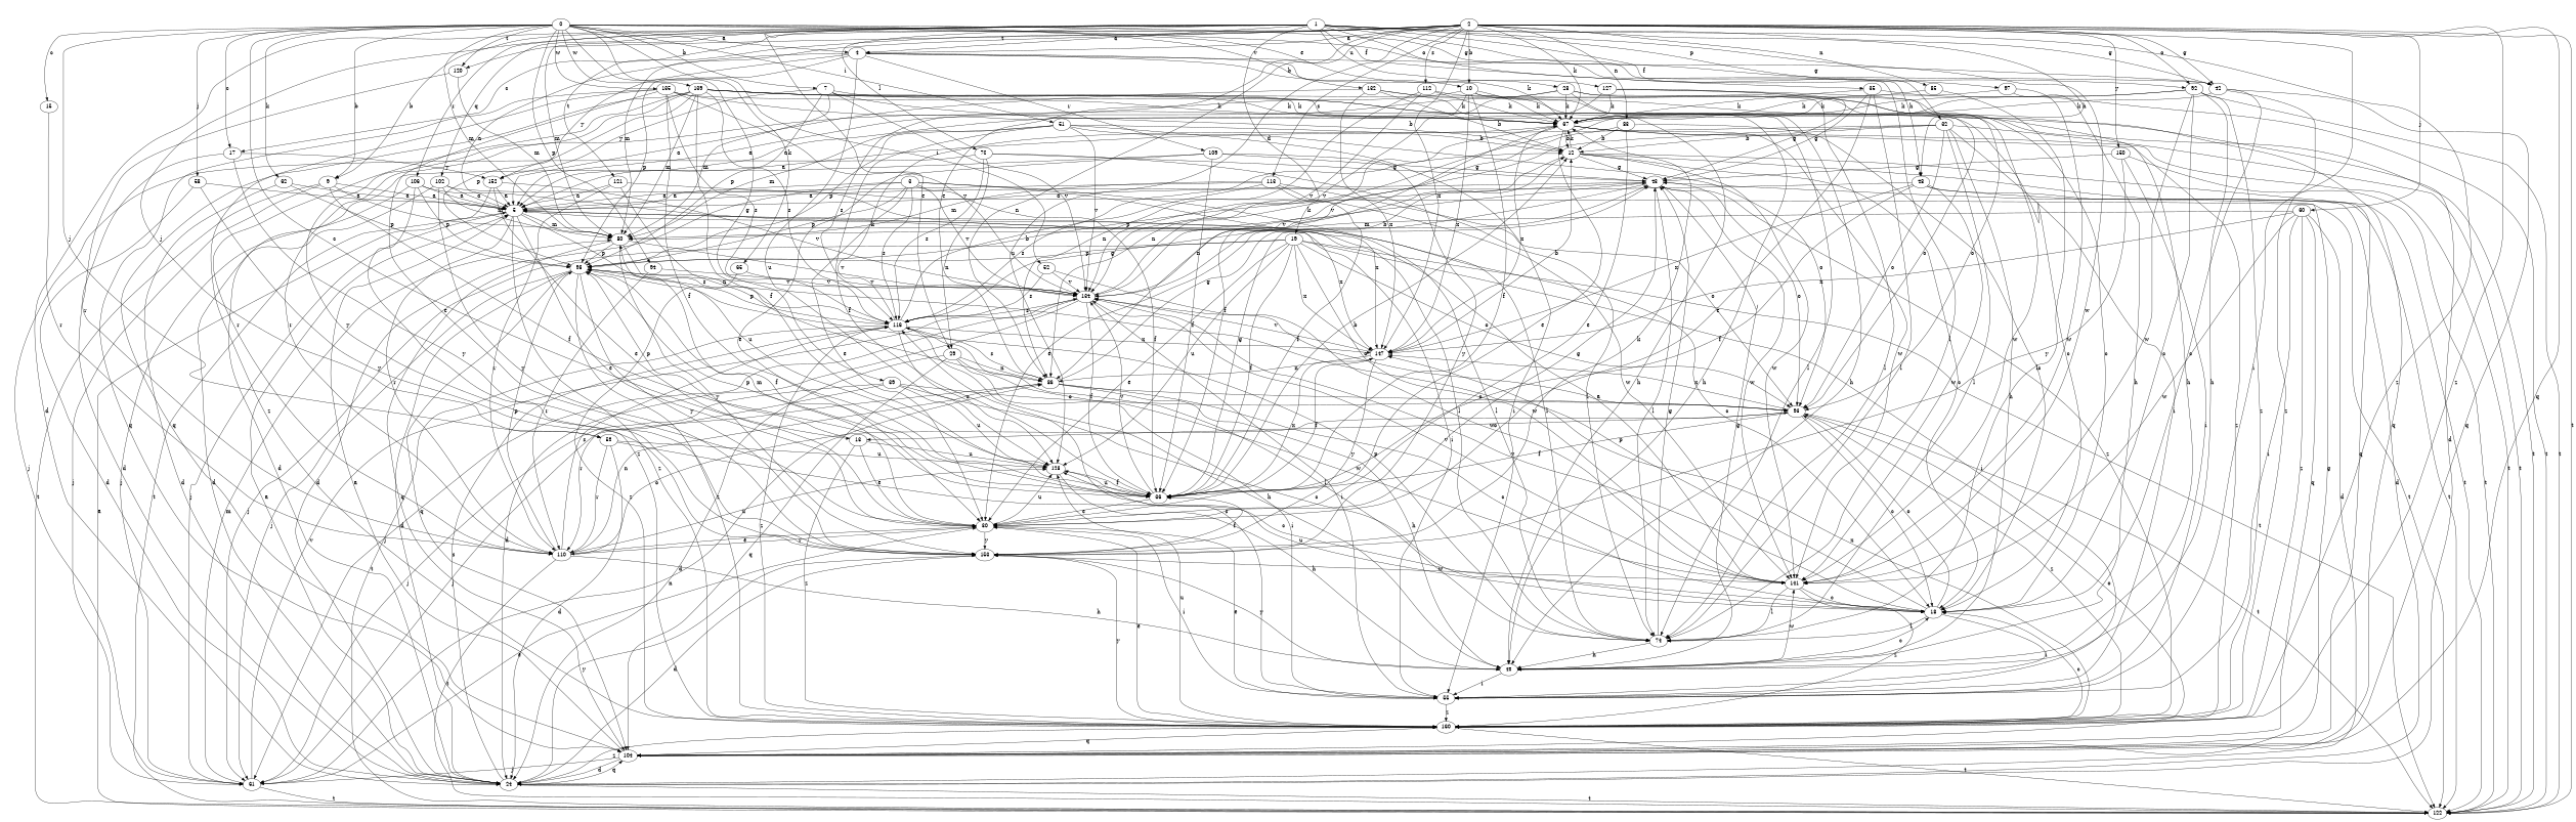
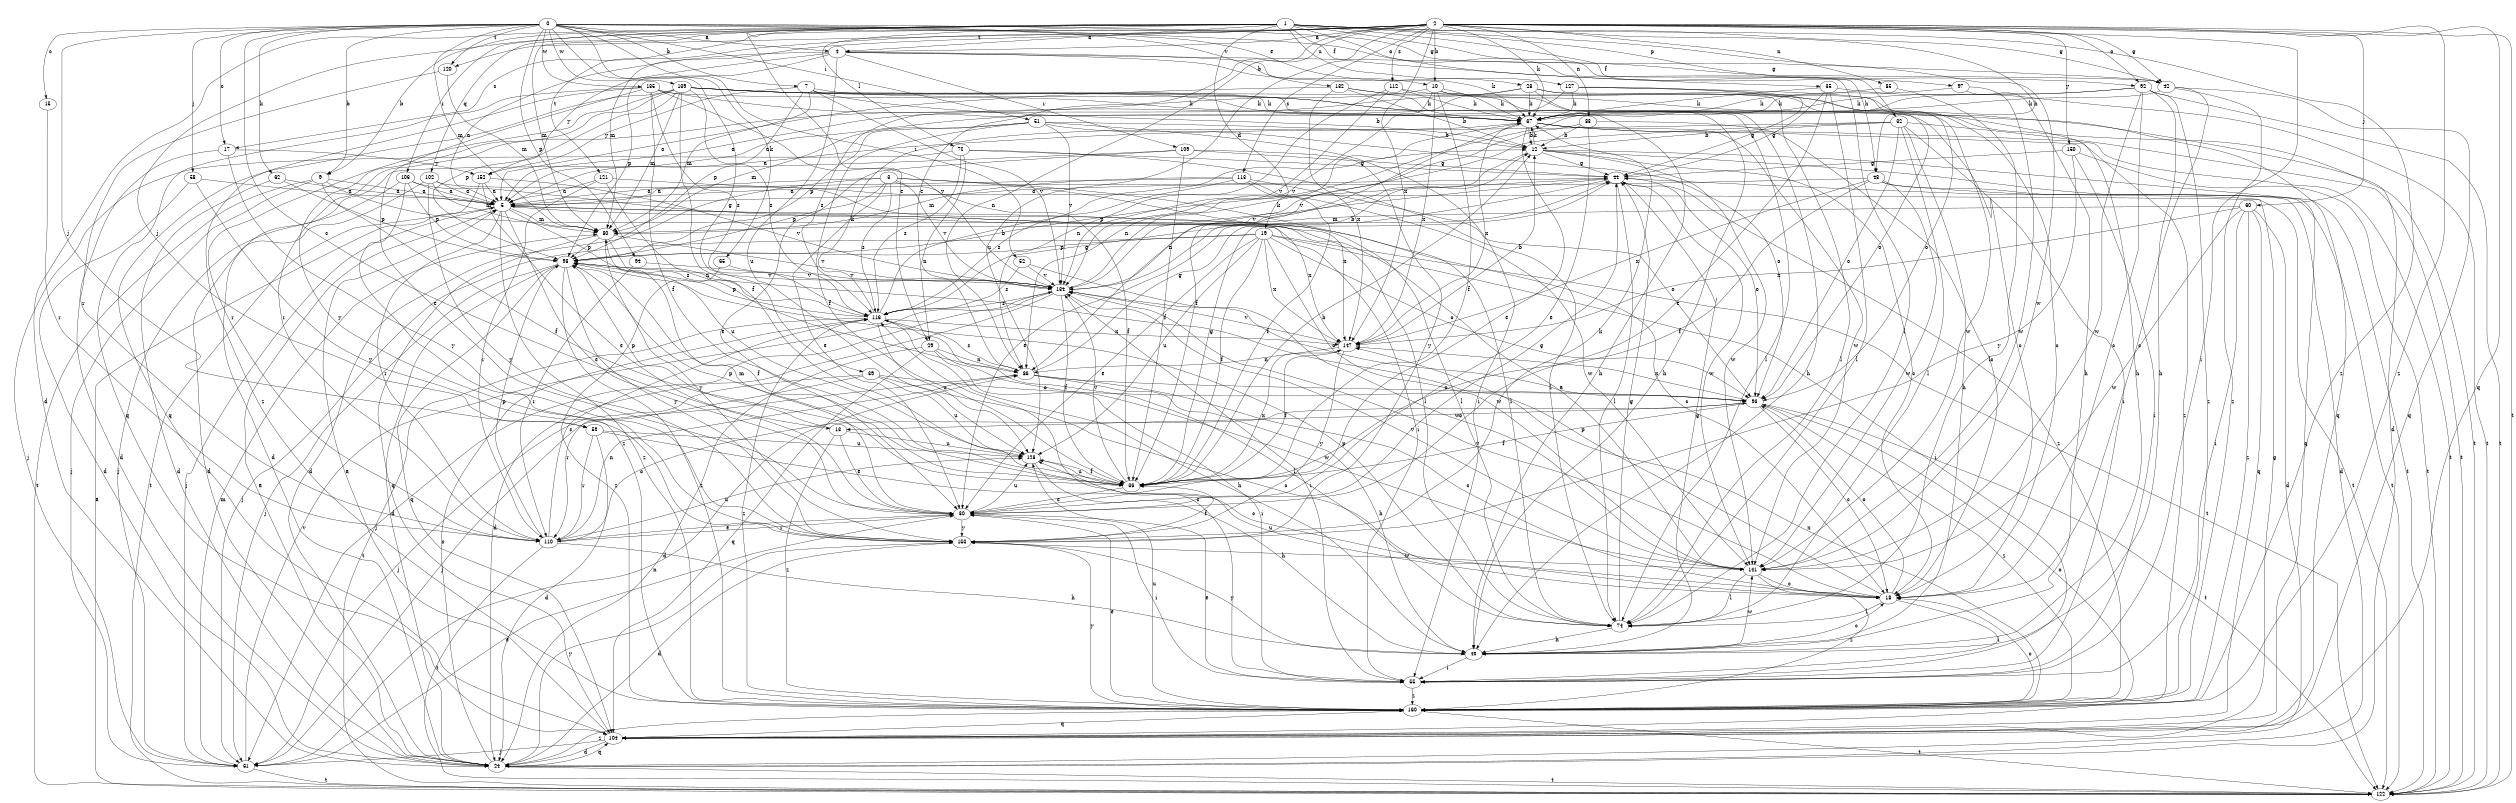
  strict digraph {
    0
    4
    7
    9
    13
    15
    17
    28
    39
    42
    51
    52
    58
    59
    62
    65
    80
    92
    94
    120
    132
    135
    139
    10
    67
    128
    5
    98
    109
    152
    134
    12
    93
    55
    122
    36
    61
    160
    30
    110
    24
    153
    74
    116
    49
    18
    104
    141
    86
    147
    1
    19
    29
    32
    35
    48
    70
    97
    102
    106
    127
-   43
+   43 [label=44]
    2
    60
    83
    85
    112
    113
    121
    150
    3
    0 -> 4 [label=a]
    0 -> 7 [label=b]
    0 -> 9 [label=b]
    0 -> 13 [label=c]
    0 -> 15 [label=c]
    0 -> 17 [label=c]
    0 -> 28 [label=e]
    0 -> 39 [label=g]
    0 -> 42 [label=g]
    0 -> 51 [label=i]
    0 -> 52 [label=i]
    0 -> 58 [label=j]
    0 -> 59 [label=j]
    0 -> 62 [label=k]
    0 -> 65 [label=k]
    0 -> 80 [label=m]
    0 -> 92 [label=o]
    0 -> 94 [label=p]
    0 -> 120 [label=t]
    0 -> 132 [label=v]
    0 -> 135 [label=w]
    0 -> 139 [label=w]
    4 -> 42 [label=g]
    4 -> 10 [label=b]
    4 -> 67 [label=k]
    4 -> 128 [label=u]
    4 -> 5 [label=a]
    4 -> 98 [label=p]
    4 -> 109 [label=r]
    4 -> 152 [label=y]
    7 -> 80 [label=m]
    7 -> 67 [label=k]
    7 -> 98 [label=p]
    7 -> 152 [label=y]
    7 -> 134 [label=v]
    7 -> 12 [label=b]
    7 -> 93 [label=o]
    9 -> 5 [label=a]
    9 -> 55 [label=i]
    9 -> 122 [label=t]
    9 -> 36 [label=f]
    9 -> 61 [label=j]
    13 -> 128 [label=u]
    13 -> 98 [label=p]
    13 -> 160 [label=z]
    13 -> 30 [label=e]
    15 -> 110 [label=r]
    17 -> 152 [label=y]
    17 -> 24 [label=d]
    17 -> 153 [label=y]
    28 -> 67 [label=k]
    28 -> 5 [label=a]
    28 -> 93 [label=o]
    28 -> 74 [label=l]
    28 -> 116 [label=s]
    28 -> 49 [label=h]
    39 -> 128 [label=u]
    39 -> 93 [label=o]
    39 -> 61 [label=j]
    39 -> 110 [label=r]
    39 -> 18 [label=c]
    42 -> 67 [label=k]
    42 -> 160 [label=z]
    42 -> 18 [label=c]
    42 -> 104 [label=q]
    51 -> 80 [label=m]
    51 -> 98 [label=p]
    51 -> 134 [label=v]
    51 -> 12 [label=b]
    51 -> 93 [label=o]
    51 -> 55 [label=i]
    51 -> 36 [label=f]
    52 -> 134 [label=v]
    52 -> 116 [label=s]
    52 -> 141 [label=w]
    58 -> 5 [label=a]
    58 -> 24 [label=d]
    58 -> 153 [label=y]
    59 -> 128 [label=u]
    59 -> 110 [label=r]
    59 -> 24 [label=d]
    59 -> 18 [label=c]
    62 -> 5 [label=a]
    62 -> 98 [label=p]
    62 -> 24 [label=d]
    65 -> 134 [label=v]
    65 -> 160 [label=z]
    80 -> 98 [label=p]
    80 -> 134 [label=v]
    80 -> 153 [label=y]
    80 -> 116 [label=s]
    80 -> 104 [label=q]
    92 -> 67 [label=k]
    92 -> 122 [label=t]
    92 -> 160 [label=z]
    92 -> 49 [label=h]
    92 -> 18 [label=c]
    92 -> 141 [label=w]
    92 -> 86 [label=n]
    94 -> 134 [label=v]
    94 -> 110 [label=r]
    120 -> 80 [label=m]
    120 -> 110 [label=r]
    132 -> 67 [label=k]
    132 -> 5 [label=a]
    132 -> 12 [label=b]
    132 -> 74 [label=l]
    132 -> 147 [label=x]
    135 -> 67 [label=k]
    135 -> 134 [label=v]
    135 -> 36 [label=f]
    135 -> 160 [label=z]
    135 -> 30 [label=e]
    135 -> 116 [label=s]
    135 -> 49 [label=h]
    135 -> 104 [label=q]
    139 -> 80 [label=m]
    139 -> 67 [label=k]
    139 -> 98 [label=p]
    139 -> 36 [label=f]
    139 -> 110 [label=r]
    139 -> 153 [label=y]
    139 -> 116 [label=s]
    139 -> 49 [label=h]
    139 -> 18 [label=c]
    139 -> 104 [label=q]
    139 -> 141 [label=w]
    10 -> 67 [label=k]
    10 -> 134 [label=v]
    10 -> 36 [label=f]
    10 -> 110 [label=r]
    10 -> 24 [label=d]
    10 -> 49 [label=h]
    10 -> 147 [label=x]
    67 -> 12 [label=b]
    67 -> 122 [label=t]
    67 -> 36 [label=f]
    67 -> 160 [label=z]
    67 -> 30 [label=e]
    67 -> 141 [label=w]
    67 -> 147 [label=x]
    128 -> 36 [label=f]
    128 -> 49 [label=h]
    5 -> 80 [label=m]
    5 -> 128 [label=u]
    5 -> 61 [label=j]
    5 -> 160 [label=z]
    5 -> 30 [label=e]
    5 -> 110 [label=r]
    5 -> 18 [label=c]
    5 -> 147 [label=x]
    98 -> 134 [label=v]
    98 -> 36 [label=f]
    98 -> 61 [label=j]
    98 -> 160 [label=z]
    98 -> 24 [label=d]
    98 -> 153 [label=y]
    98 -> 104 [label=q]
    109 -> 36 [label=f]
    109 -> 30 [label=e]
    109 -> 24 [label=d]
    109 -> 153 [label=y]
    109 -> 43 [label=g]
    152 -> 5 [label=a]
    152 -> 134 [label=v]
    152 -> 122 [label=t]
    152 -> 30 [label=e]
    134 -> 67 [label=k]
    134 -> 12 [label=b]
    134 -> 93 [label=o]
    134 -> 55 [label=i]
    134 -> 36 [label=f]
    134 -> 61 [label=j]
    134 -> 24 [label=d]
    134 -> 116 [label=s]
    12 -> 67 [label=k]
    12 -> 134 [label=v]
    12 -> 122 [label=t]
    12 -> 18 [label=c]
    12 -> 104 [label=q]
    12 -> 141 [label=w]
    12 -> 43 [label=g]
    93 -> 13 [label=o]
    93 -> 122 [label=t]
    93 -> 36 [label=f]
    93 -> 160 [label=z]
    93 -> 18 [label=c]
    93 -> 147 [label=x]
    55 -> 160 [label=z]
    55 -> 30 [label=e]
    55 -> 116 [label=s]
    122 -> 5 [label=a]
    36 -> 128 [label=u]
    36 -> 98 [label=p]
    36 -> 134 [label=v]
    36 -> 12 [label=b]
    36 -> 30 [label=e]
    36 -> 147 [label=x]
    36 -> 43 [label=g]
    61 -> 80 [label=m]
    61 -> 134 [label=v]
    61 -> 122 [label=t]
    61 -> 30 [label=e]
    61 -> 86 [label=n]
    160 -> 128 [label=u]
    160 -> 122 [label=t]
    160 -> 30 [label=e]
    160 -> 153 [label=y]
    160 -> 18 [label=c]
    160 -> 104 [label=q]
    160 -> 147 [label=x]
    30 -> 80 [label=m]
    30 -> 128 [label=u]
    30 -> 55 [label=i]
    30 -> 110 [label=r]
    30 -> 153 [label=y]
    30 -> 43 [label=g]
    110 -> 128 [label=u]
    110 -> 98 [label=p]
    110 -> 93 [label=o]
    110 -> 122 [label=t]
    110 -> 30 [label=e]
    110 -> 116 [label=s]
    110 -> 49 [label=h]
    110 -> 86 [label=n]
    24 -> 5 [label=a]
    24 -> 122 [label=t]
    24 -> 160 [label=z]
    24 -> 153 [label=y]
    24 -> 116 [label=s]
    24 -> 104 [label=q]
    153 -> 67 [label=k]
    153 -> 36 [label=f]
    153 -> 24 [label=d]
    153 -> 141 [label=w]
    74 -> 98 [label=p]
    74 -> 49 [label=h]
    74 -> 43 [label=g]
    116 -> 67 [label=k]
    116 -> 128 [label=u]
    116 -> 98 [label=p]
    116 -> 12 [label=b]
    116 -> 122 [label=t]
    116 -> 160 [label=z]
    116 -> 74 [label=l]
    116 -> 49 [label=h]
    116 -> 147 [label=x]
    116 -> 43 [label=g]
    49 -> 55 [label=i]
    49 -> 153 [label=y]
    49 -> 18 [label=c]
    49 -> 141 [label=w]
    49 -> 43 [label=g]
    18 -> 128 [label=u]
    18 -> 98 [label=p]
    18 -> 134 [label=v]
    18 -> 93 [label=o]
    18 -> 55 [label=i]
    18 -> 74 [label=l]
    104 -> 5 [label=a]
    104 -> 93 [label=o]
    104 -> 61 [label=j]
    104 -> 24 [label=d]
    104 -> 43 [label=g]
    141 -> 5 [label=a]
    141 -> 134 [label=v]
    141 -> 160 [label=z]
    141 -> 74 [label=l]
    141 -> 18 [label=c]
    86 -> 93 [label=o]
    86 -> 61 [label=j]
    86 -> 116 [label=s]
    86 -> 49 [label=h]
    86 -> 18 [label=c]
    86 -> 43 [label=g]
    147 -> 134 [label=v]
    147 -> 12 [label=b]
    147 -> 36 [label=f]
    147 -> 153 [label=y]
    147 -> 86 [label=n]
    1 -> 4 [label=a]
    1 -> 9 [label=b]
    1 -> 42 [label=g]
    1 -> 80 [label=m]
    1 -> 160 [label=z]
    1 -> 24 [label=d]
    1 -> 74 [label=l]
    1 -> 141 [label=w]
    1 -> 19 [label=d]
    1 -> 29 [label=e]
    1 -> 32 [label=f]
    1 -> 35 [label=f]
    1 -> 48 [label=h]
    1 -> 70 [label=l]
    1 -> 97 [label=p]
    1 -> 102 [label=q]
    1 -> 106 [label=r]
    1 -> 127 [label=u]
    19 -> 128 [label=u]
    19 -> 98 [label=p]
    19 -> 93 [label=o]
    19 -> 55 [label=i]
    19 -> 122 [label=t]
    19 -> 36 [label=f]
    19 -> 61 [label=j]
    19 -> 30 [label=e]
    19 -> 141 [label=w]
    19 -> 147 [label=x]
    29 -> 55 [label=i]
    29 -> 24 [label=d]
    29 -> 104 [label=q]
    29 -> 141 [label=w]
    29 -> 86 [label=n]
    32 -> 5 [label=a]
    32 -> 134 [label=v]
    32 -> 12 [label=b]
    32 -> 93 [label=o]
    32 -> 55 [label=i]
    32 -> 122 [label=t]
    32 -> 74 [label=l]
    32 -> 49 [label=h]
    35 -> 67 [label=k]
    35 -> 122 [label=t]
    35 -> 30 [label=e]
    35 -> 74 [label=l]
    35 -> 43 [label=g]
    48 -> 5 [label=a]
    48 -> 122 [label=t]
    48 -> 36 [label=f]
    48 -> 24 [label=d]
    48 -> 141 [label=w]
    48 -> 147 [label=x]
    70 -> 61 [label=j]
    70 -> 74 [label=l]
    70 -> 116 [label=s]
    70 -> 86 [label=n]
    70 -> 43 [label=g]
    97 -> 67 [label=k]
    97 -> 49 [label=h]
    97 -> 141 [label=w]
    102 -> 80 [label=m]
    102 -> 5 [label=a]
    102 -> 24 [label=d]
    102 -> 153 [label=y]
    102 -> 74 [label=l]
    106 -> 5 [label=a]
    106 -> 98 [label=p]
    106 -> 61 [label=j]
    106 -> 160 [label=z]
    106 -> 74 [label=l]
    127 -> 67 [label=k]
    127 -> 5 [label=a]
    127 -> 18 [label=c]
    127 -> 104 [label=q]
    127 -> 43 [label=g]
    43 -> 5 [label=a]
    43 -> 98 [label=p]
    43 -> 93 [label=o]
    43 -> 160 [label=z]
    43 -> 30 [label=e]
    43 -> 74 [label=l]
    43 -> 141 [label=w]
    2 -> 4 [label=a]
    2 -> 17 [label=c]
    2 -> 42 [label=g]
    2 -> 59 [label=j]
    2 -> 80 [label=m]
    2 -> 92 [label=o]
    2 -> 120 [label=t]
    2 -> 10 [label=b]
    2 -> 67 [label=k]
    2 -> 128 [label=u]
    2 -> 55 [label=i]
    2 -> 122 [label=t]
    2 -> 160 [label=z]
    2 -> 104 [label=q]
    2 -> 86 [label=n]
    2 -> 147 [label=x]
    2 -> 29 [label=e]
    2 -> 48 [label=h]
    2 -> 60 [label=j]
    2 -> 83 [label=n]
    2 -> 85 [label=n]
    2 -> 112 [label=s]
    2 -> 113 [label=s]
    2 -> 121 [label=t]
    2 -> 150 [label=y]
    60 -> 80 [label=m]
    60 -> 55 [label=i]
    60 -> 160 [label=z]
    60 -> 24 [label=d]
    60 -> 104 [label=q]
    60 -> 141 [label=w]
    60 -> 147 [label=x]
    83 -> 12 [label=b]
    83 -> 30 [label=e]
    83 -> 18 [label=c]
    83 -> 86 [label=n]
    85 -> 67 [label=k]
    85 -> 74 [label=l]
    112 -> 67 [label=k]
    112 -> 134 [label=v]
    112 -> 122 [label=t]
    112 -> 86 [label=n]
    113 -> 80 [label=m]
    113 -> 5 [label=a]
    113 -> 93 [label=o]
    113 -> 36 [label=f]
    113 -> 116 [label=s]
    113 -> 141 [label=w]
    121 -> 5 [label=a]
    121 -> 122 [label=t]
    121 -> 110 [label=r]
    121 -> 86 [label=n]
    150 -> 55 [label=i]
    150 -> 122 [label=t]
    150 -> 153 [label=y]
    150 -> 43 [label=g]
    3 -> 5 [label=a]
    3 -> 98 [label=p]
    3 -> 134 [label=v]
    3 -> 36 [label=f]
    3 -> 30 [label=e]
    3 -> 24 [label=d]
    3 -> 74 [label=l]
    3 -> 116 [label=s]
    3 -> 147 [label=x]
  }
